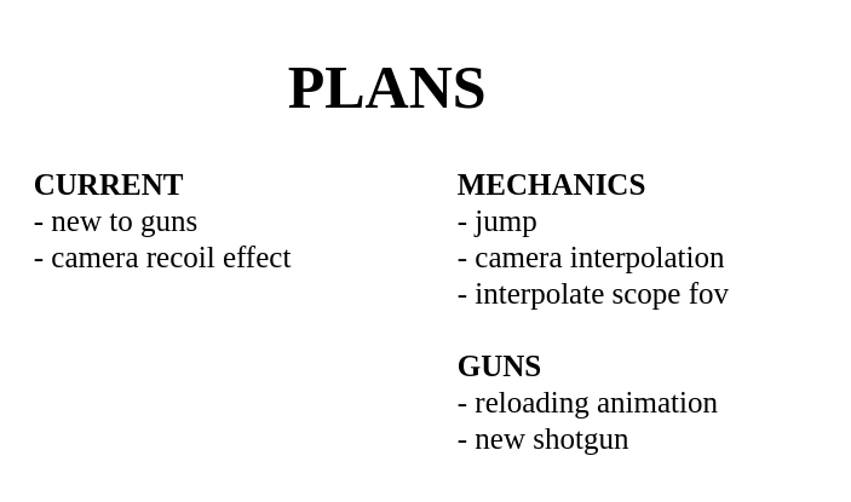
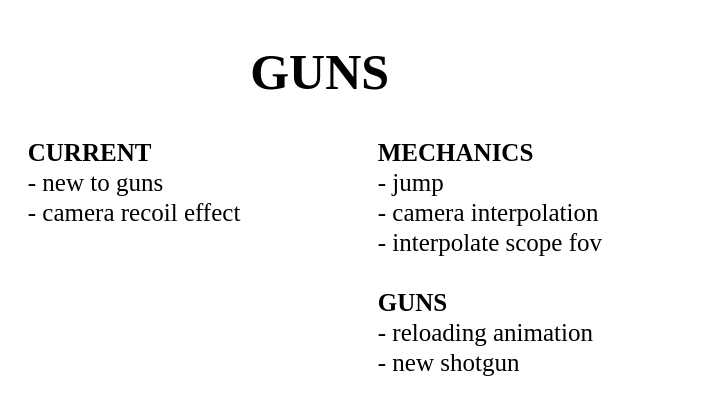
  <mxCell id="0" />
  <mxCell id="1" parent="0" />
  <mxCell id="2" value="&lt;b&gt;MECHANICS&lt;/b&gt;&lt;br&gt;- jump&lt;br&gt;- camera interpolation&lt;br&gt;- interpolate scope fov&lt;br&gt;&lt;br&gt;&lt;b&gt;GUNS&lt;br&gt;&lt;/b&gt;- reloading animation&lt;br&gt;- new shotgun" style="text;html=1;align=left;verticalAlign=middle;resizable=0;points=[];autosize=1;strokeColor=none;fillColor=none;fontSize=20;fontFamily=Architects Daughter;sketch=1;hachureGap=4;jiggle=2;curveFitting=1;fontSource=https%3A%2F%2Ffonts.googleapis.com%2Fcss%3Ffamily%3DArchitects%2BDaughter;" parent="1" vertex="1"><mxGeometry x="300" y="100" width="240" height="210" as="geometry" /></mxCell>
  <mxCell id="3" value="&lt;b&gt;CURRENT&lt;/b&gt;&lt;br&gt;- new to guns&lt;br&gt;- camera recoil effect" style="text;html=1;align=left;verticalAlign=middle;resizable=0;points=[];autosize=1;strokeColor=none;fillColor=none;fontSize=20;fontFamily=Architects Daughter;sketch=1;hachureGap=4;jiggle=2;curveFitting=1;fontSource=https%3A%2F%2Ffonts.googleapis.com%2Fcss%3Ffamily%3DArchitects%2BDaughter;" parent="1" vertex="1"><mxGeometry x="20" y="100" width="240" height="90" as="geometry" /></mxCell>
- <mxCell id="4" value="&lt;p style=&quot;line-height: 100%;&quot;&gt;&lt;b style=&quot;&quot;&gt;&lt;font style=&quot;font-size: 40px;&quot;&gt;PLANS&lt;/font&gt;&lt;/b&gt;&lt;/p&gt;" style="text;html=1;align=center;verticalAlign=middle;resizable=0;points=[];autosize=1;strokeColor=none;fillColor=none;fontSize=20;fontFamily=Architects Daughter;sketch=1;hachureGap=4;jiggle=2;curveFitting=1;fontSource=https%3A%2F%2Ffonts.googleapis.com%2Fcss%3Ffamily%3DArchitects%2BDaughter;" parent="1" vertex="1"><mxGeometry x="180" y="20" width="150" height="80" as="geometry" /></mxCell>
+ <mxCell id="4" value="&lt;p style=&quot;line-height: 100%;&quot;&gt;&lt;b style=&quot;&quot;&gt;&lt;font style=&quot;font-size: 40px;&quot;&gt;GUNS&lt;/font&gt;&lt;/b&gt;&lt;/p&gt;" style="text;html=1;align=center;verticalAlign=middle;resizable=0;points=[];autosize=1;strokeColor=none;fillColor=none;fontSize=20;fontFamily=Architects Daughter;sketch=1;hachureGap=4;jiggle=2;curveFitting=1;fontSource=https%3A%2F%2Ffonts.googleapis.com%2Fcss%3Ffamily%3DArchitects%2BDaughter;" parent="1" vertex="1"><mxGeometry x="180" y="20" width="150" height="80" as="geometry" /></mxCell>
